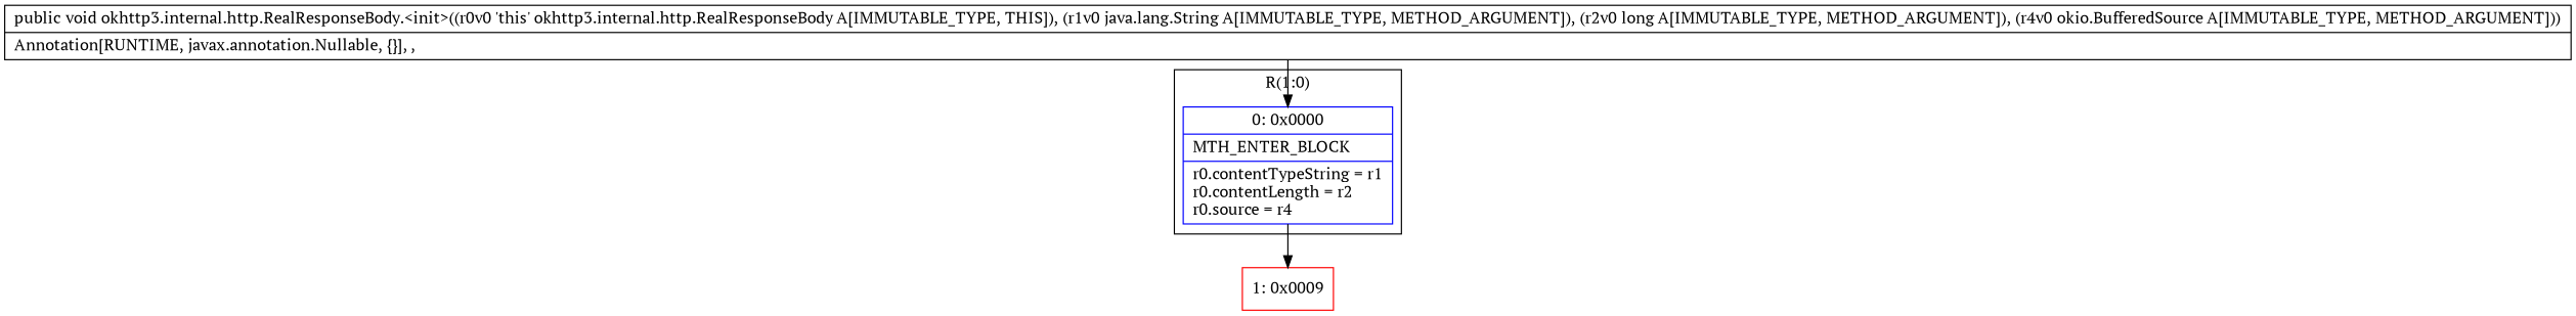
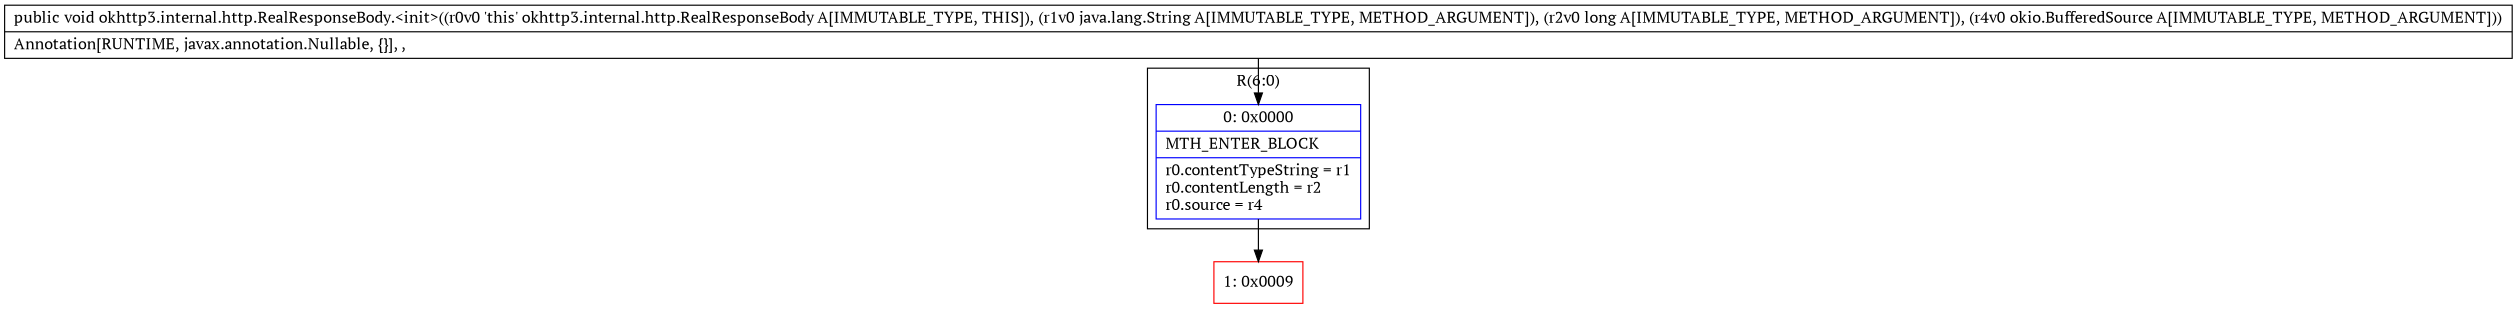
  digraph {
    fontname="PT Serif"
    node [shape=record fontname="PT Serif"]
    edge [fontname="PT Serif"]
    n1 [color=blue label="{0\:\ 0x0000|MTH_ENTER_BLOCK\l|r0.contentTypeString = r1\lr0.contentLength = r2\lr0.source = r4\l}"]
    n2 [color=red label="{1\:\ 0x0009}"]
    n3 [label="{public void okhttp3.internal.http.RealResponseBody.\<init\>((r0v0 'this' okhttp3.internal.http.RealResponseBody A[IMMUTABLE_TYPE, THIS]), (r1v0 java.lang.String A[IMMUTABLE_TYPE, METHOD_ARGUMENT]), (r2v0 long A[IMMUTABLE_TYPE, METHOD_ARGUMENT]), (r4v0 okio.BufferedSource A[IMMUTABLE_TYPE, METHOD_ARGUMENT]))  | Annotation[RUNTIME, javax.annotation.Nullable, \{\}], , \l}"]
    subgraph cluster_1 {
-     label="R(1:0)"
+     label="R(6:0)"
      n1
    }
    n1 -> n2
    n3 -> n1
  }
